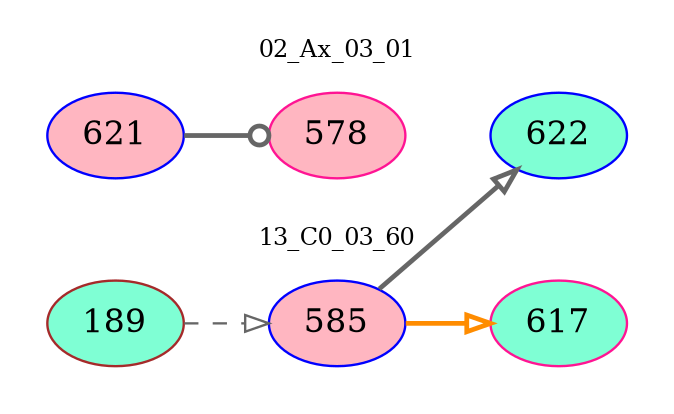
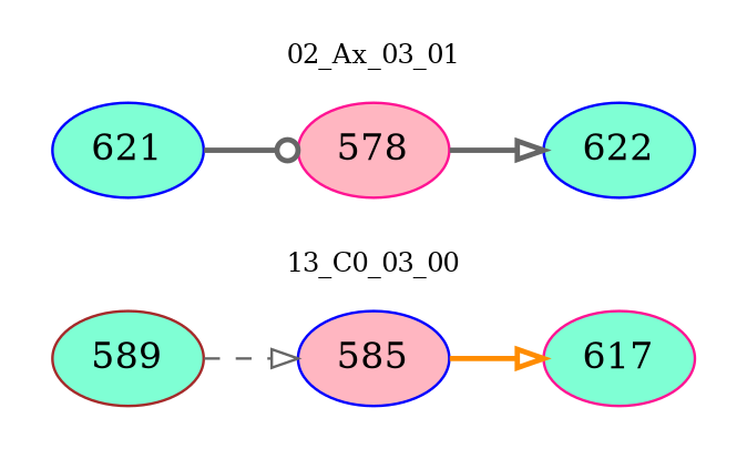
  digraph {
    rankdir=LR
    node [color=blue fillcolor=lightpink style=filled]
    edge [arrowhead=onormal color=gray40 style=bold]
-   n1 [label=621]
+   n1 [fillcolor=aquamarine label=621]
    n2 [color=deeppink label=578]
    n3 [fillcolor=aquamarine label=622]
-   n4 [color=brown fillcolor=aquamarine label=189]
+   n4 [color=brown fillcolor=aquamarine label=589]
    n5 [label=585]
    n6 [color=deeppink fillcolor=aquamarine label=617]
    subgraph cluster_1 {
      color=white
      fontsize=10
      label="02_Ax_03_01"
      n1
      n2
      n3
    }
    subgraph cluster_2 {
      color=white
      fontsize=10
-     label="13_C0_03_60"
+     label="13_C0_03_00"
      n4
      n5
      n6
    }
    n1 -> n2 [arrowhead=odot]
-   n5 -> n3
+   n2 -> n3
    n4 -> n5 [style=dashed]
    n5 -> n6 [color=darkorange]
  }
